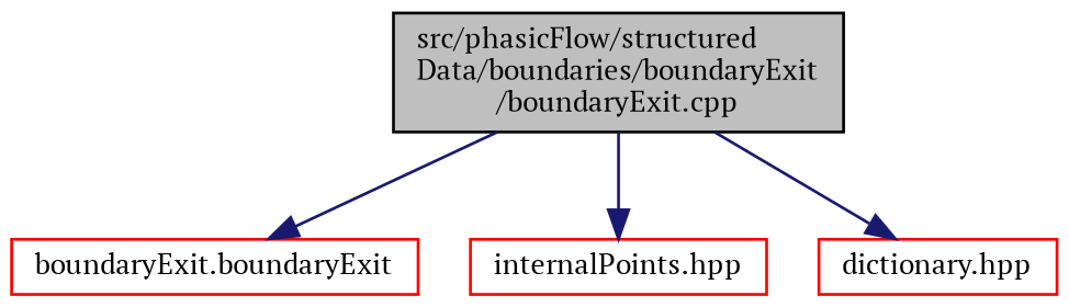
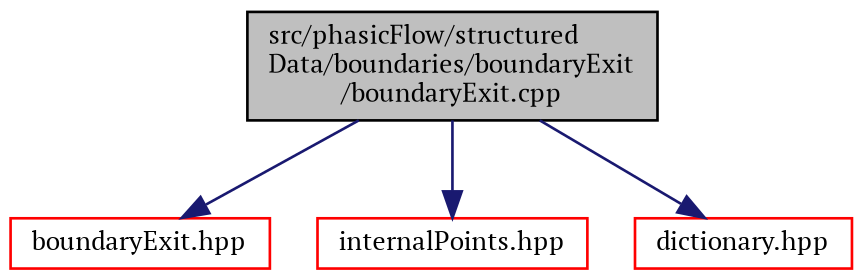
  digraph {
    fontname="PT Serif"
    node [color=red fillcolor=white fontname="PT Serif" fontsize=10 shape=record style=filled]
    edge [color=midnightblue fontname="PT Serif" fontsize=10 labelfontname=Helvetica labelfontsize=10 style=solid]
    n1 [color=black fillcolor=grey75 fontcolor=black height=0.2 label="src/phasicFlow/structured\lData/boundaries/boundaryExit\l/boundaryExit.cpp" width=0.4]
-   n2 [height=0.2 label="boundaryExit.boundaryExit" width=0.4]
+   n2 [height=0.2 label="boundaryExit.hpp" width=0.4]
    n3 [height=0.2 label="internalPoints.hpp" width=0.4]
    n4 [height=0.2 label="dictionary.hpp" width=0.4]
    n1 -> n2
    n1 -> n3
    n1 -> n4
  }
